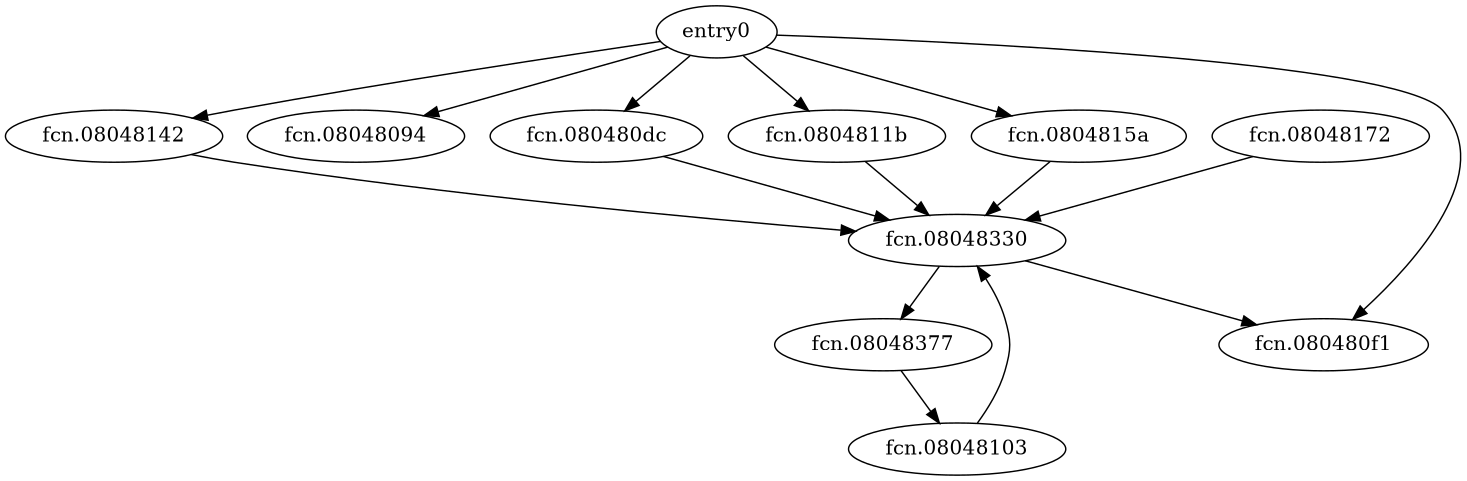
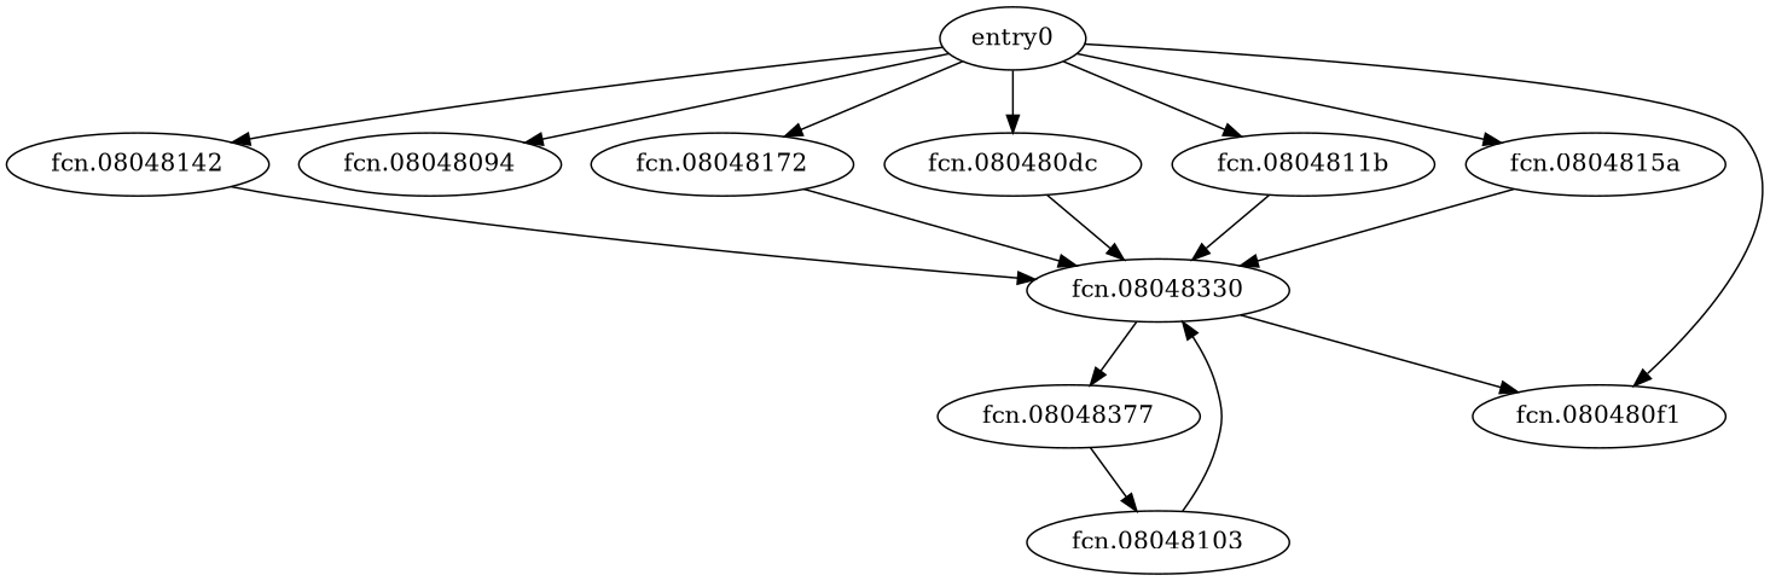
  digraph {
    n1 [label=entry0]
    n2 [label="fcn.08048142"]
    n3 [label="fcn.08048094"]
    n4 [label="fcn.08048172"]
    n5 [label="fcn.080480dc"]
    n6 [label="fcn.0804811b"]
    n7 [label="fcn.0804815a"]
    n8 [label="fcn.080480f1"]
    n9 [label="fcn.08048330"]
    n10 [label="fcn.08048103"]
    n11 [label="fcn.08048377"]
    n1 -> n2
    n1 -> n3
+   n1 -> n4
    n1 -> n5
    n1 -> n6
    n1 -> n7
    n1 -> n8
    n2 -> n9
    n4 -> n9
    n5 -> n9
    n6 -> n9
    n7 -> n9
    n9 -> n8
    n9 -> n11
    n10 -> n9
    n11 -> n10
  }
